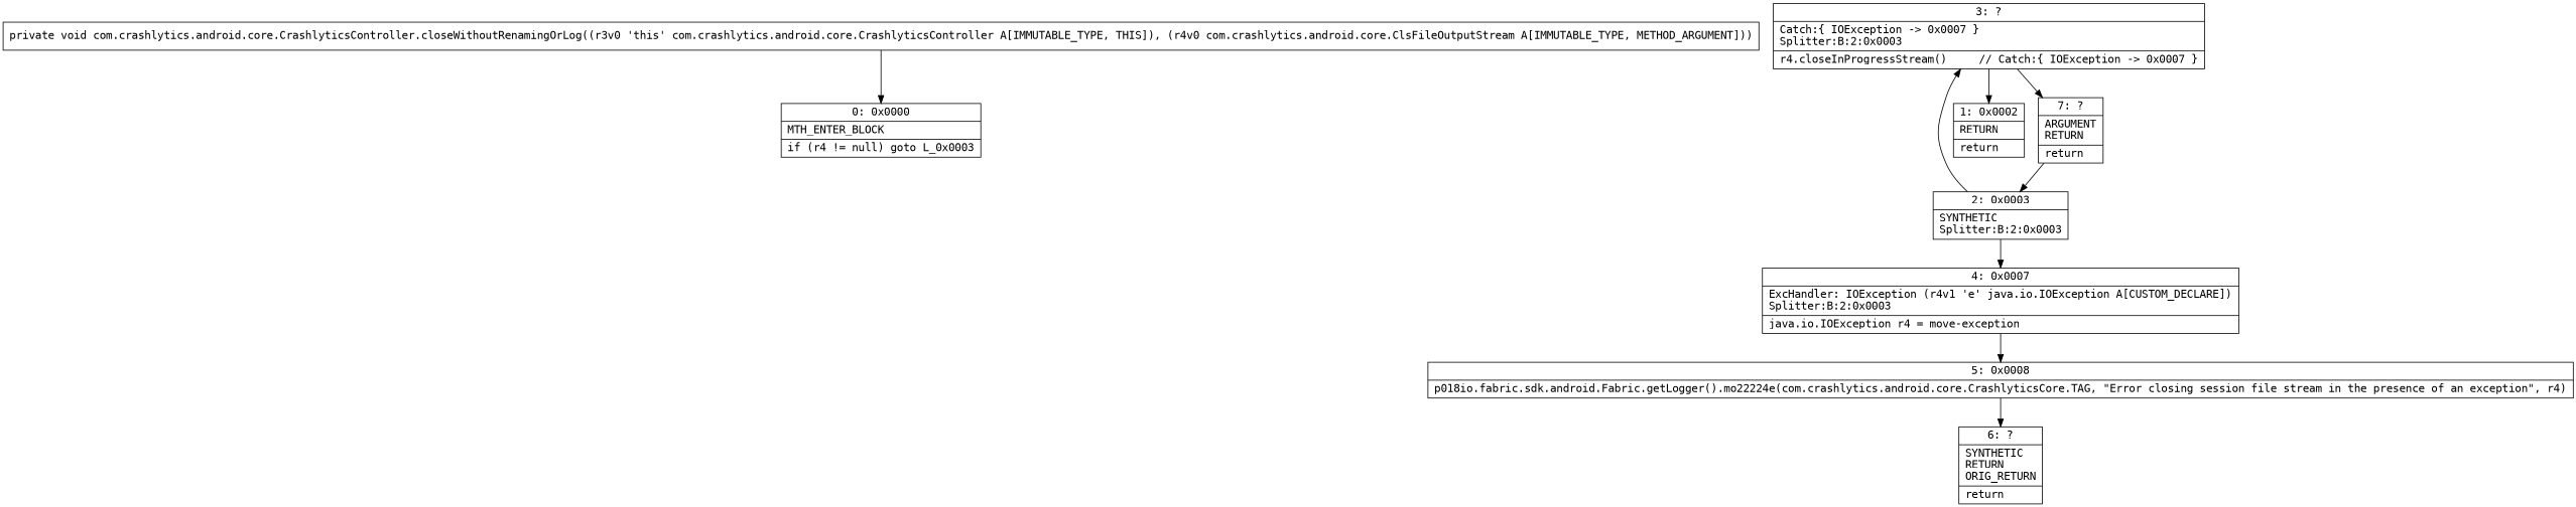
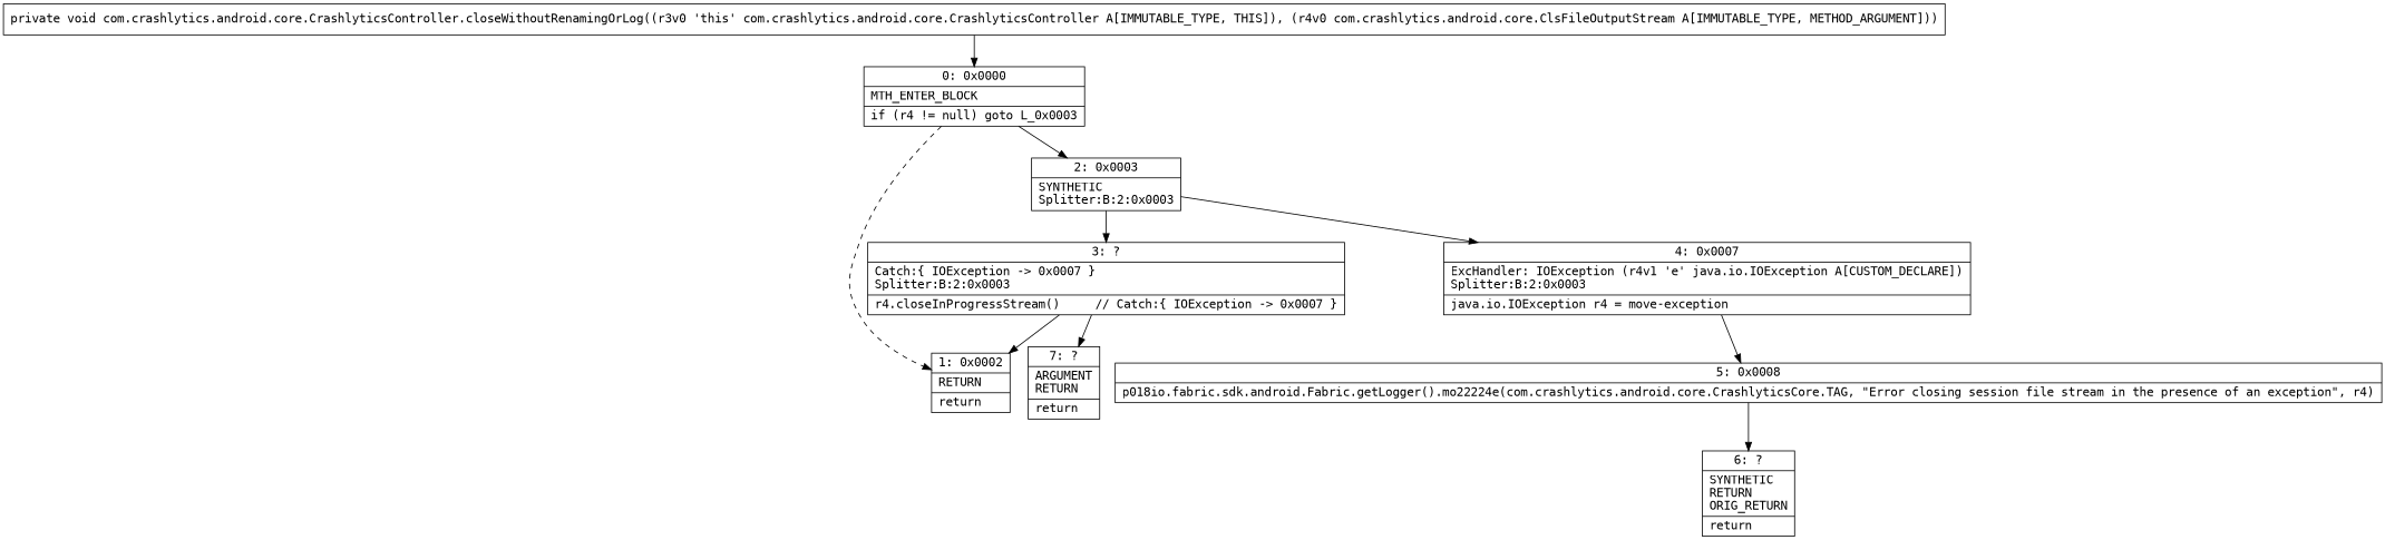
  digraph {
    fontname="DejaVu Sans Mono"
    node [fontname="DejaVu Sans Mono" shape=record]
    edge [fontname="DejaVu Sans Mono"]
    n1 [label="{0\:\ 0x0000|MTH_ENTER_BLOCK\l|if (r4 != null) goto L_0x0003\l}"]
    n2 [label="{1\:\ 0x0002|RETURN\l|return\l}"]
    n3 [label="{2\:\ 0x0003|SYNTHETIC\lSplitter:B:2:0x0003\l}"]
    n4 [label="{3\:\ ?|Catch:\{ IOException \-\> 0x0007 \}\lSplitter:B:2:0x0003\l|r4.closeInProgressStream()     \/\/ Catch:\{ IOException \-\> 0x0007 \}\l}"]
    n5 [label="{4\:\ 0x0007|ExcHandler: IOException (r4v1 'e' java.io.IOException A[CUSTOM_DECLARE])\lSplitter:B:2:0x0003\l|java.io.IOException r4 = move\-exception\l}"]
    n6 [label="{7\:\ ?|ARGUMENT\lRETURN\l|return\l}"]
    n7 [label="{5\:\ 0x0008|p018io.fabric.sdk.android.Fabric.getLogger().mo22224e(com.crashlytics.android.core.CrashlyticsCore.TAG, \"Error closing session file stream in the presence of an exception\", r4)\l}"]
    n8 [label="{6\:\ ?|SYNTHETIC\lRETURN\lORIG_RETURN\l|return\l}"]
    n9 [label="{private void com.crashlytics.android.core.CrashlyticsController.closeWithoutRenamingOrLog((r3v0 'this' com.crashlytics.android.core.CrashlyticsController A[IMMUTABLE_TYPE, THIS]), (r4v0 com.crashlytics.android.core.ClsFileOutputStream A[IMMUTABLE_TYPE, METHOD_ARGUMENT])) }"]
-   n6 -> n3
+   n1 -> n2 [style=dashed]
+   n1 -> n3
    n3 -> n4
    n3 -> n5
    n4 -> n2
    n4 -> n6
    n5 -> n7
    n7 -> n8
    n9 -> n1
  }
